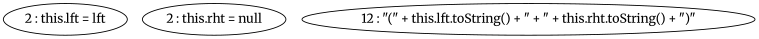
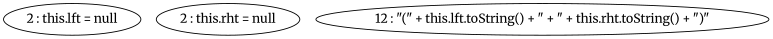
  digraph {
    fontname=Merriweather
    node [fontname=Merriweather]
-   "2 : this.lft = null" [label="2 : this.lft = lft"]
+   "2 : this.lft = null"
    "2 : this.rht = null"
    "12 : \"(\" + this.lft.toString() + \" + \" + this.rht.toString() + \")\""
  }
